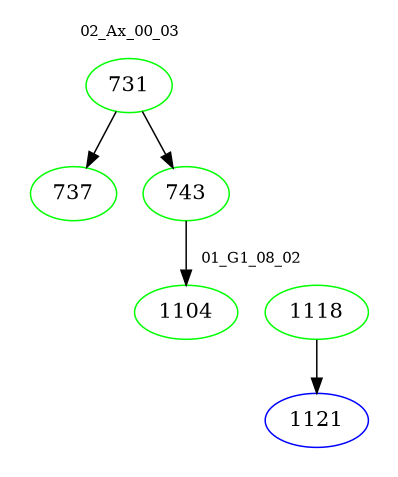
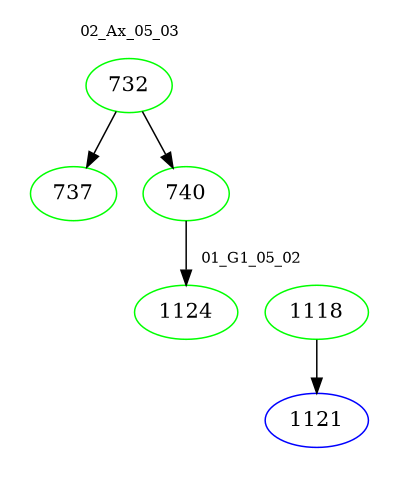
  digraph {
    node [color=green]
    edge [color=black]
-   n1 [label=731]
+   n1 [label=732]
    n2 [label=737]
-   n3 [label=743]
+   n3 [label=740]
    n4 [label=1118]
    n5 [color=blue label=1121]
-   n6 [label=1104]
+   n6 [label=1124]
    subgraph cluster_1 {
      color=white
      fontsize=10
-     label="02_Ax_00_03"
+     label="02_Ax_05_03"
      n1
      n2
      n3
    }
    subgraph cluster_2 {
      color=white
      fontsize=10
-     label="01_G1_08_02"
+     label="01_G1_05_02"
      n4
      n5
      n6
    }
    n1 -> n2
    n1 -> n3
    n3 -> n6
    n4 -> n5
  }
